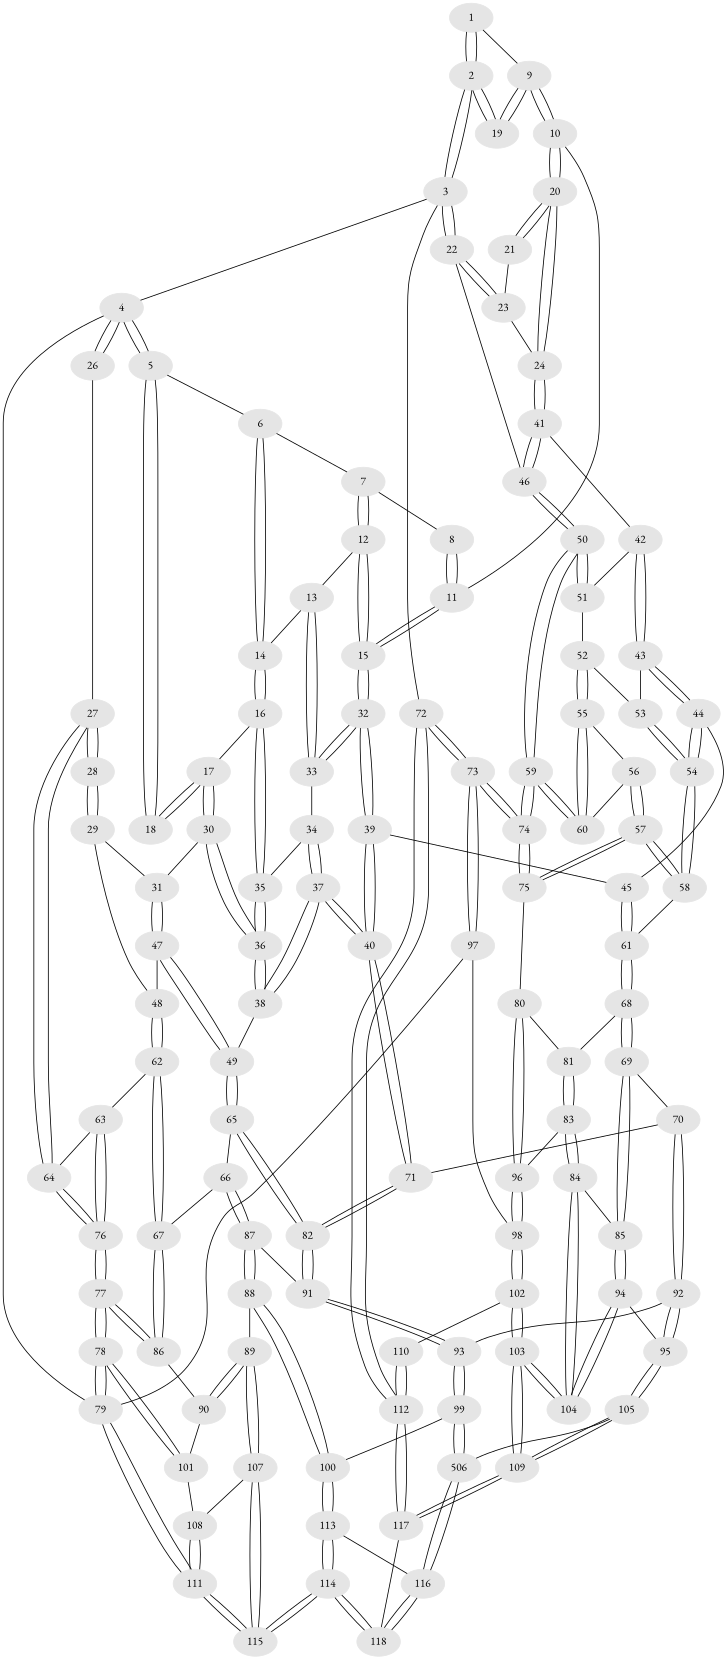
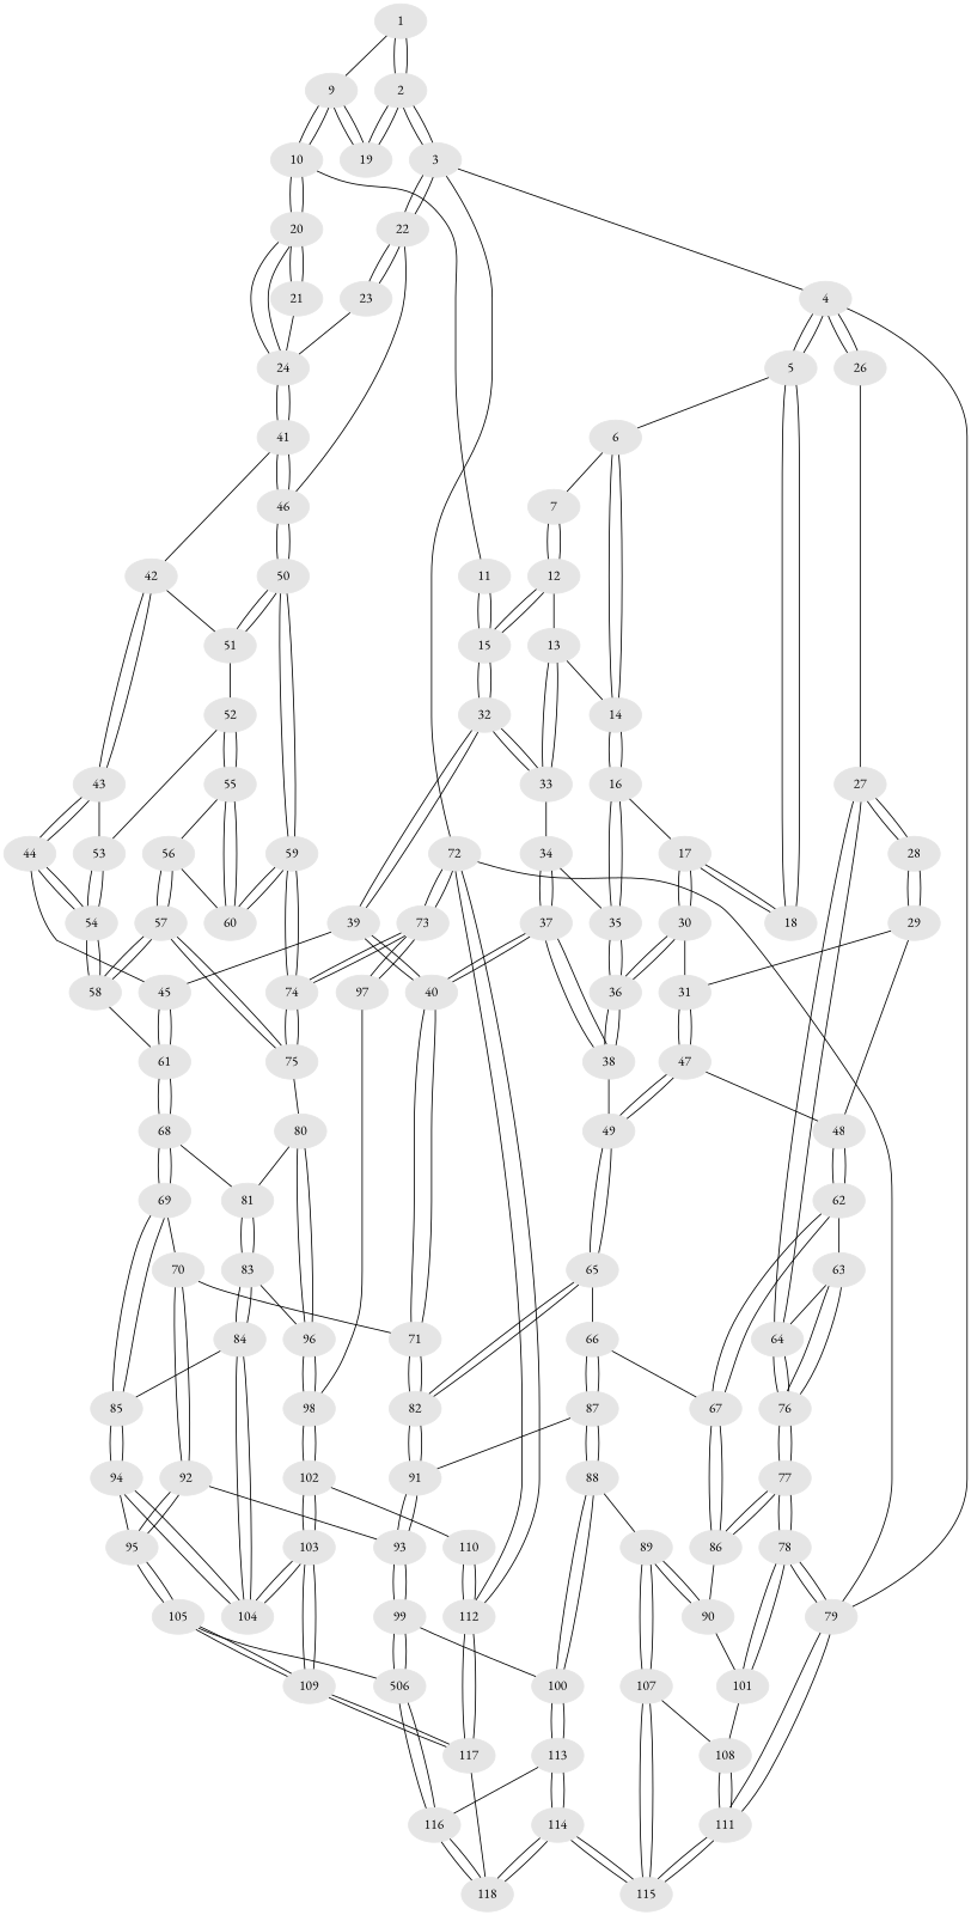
  graph {
    fontname="EB Garamond"
    node [color=gray90 fontname="EB Garamond" style=filled]
    edge [fontname="EB Garamond"]
    1
    2
    9
    3
    19
    10
    4
    22
    72
    5
    26
    79
    23
    46
    73
    112
    6
    18
    27
    111
    7
    14
-   8
    12
    16
    11
    15
    13
    20
    21
    24
    32
    33
    34
    17
    35
    39
    30
    36
    31
    41
    50
    42
    28
    64
    29
    76
    48
    62
    47
    38
    49
    40
    45
    37
    71
    65
    61
    82
    43
    51
    44
    53
    52
    54
    58
    68
    59
    63
    67
    66
    60
    74
    55
    56
    57
    75
    80
    69
    81
    86
    77
    87
    91
    88
    90
    70
    85
    83
    92
    94
    93
    95
    97
    117
    98
    96
    78
    101
    108
    115
    84
    104
    89
    100
    107
    113
    99
    105
    n110 [label=506]
    109
    102
    110
    103
    116
    114
    118
    1 -- 2
    1 -- 2
    1 -- 9
    2 -- 3
    2 -- 3
    2 -- 19
    2 -- 19
    9 -- 19
    9 -- 19
    9 -- 10
    9 -- 10
    3 -- 4
    3 -- 22
    3 -- 22
    3 -- 72
    10 -- 11
    10 -- 20
    10 -- 20
    4 -- 5
    4 -- 5
    4 -- 26
    4 -- 26
    4 -- 79
    22 -- 23
    22 -- 23
    22 -- 46
-   97 -- 79
+   72 -- 79
    72 -- 73
    72 -- 73
    72 -- 112
    72 -- 112
    5 -- 6
    5 -- 18
    5 -- 18
    26 -- 27
    79 -- 111
    79 -- 111
    23 -- 24
    46 -- 50
    46 -- 50
    73 -- 74
    73 -- 74
    73 -- 97
    73 -- 97
    112 -- 117
    112 -- 117
    6 -- 7
    6 -- 14
    6 -- 14
    27 -- 28
    27 -- 28
    27 -- 64
    27 -- 64
    111 -- 115
    111 -- 115
-   7 -- 8
    7 -- 12
    7 -- 12
    14 -- 16
    14 -- 16
-   8 -- 11
-   8 -- 11
    12 -- 15
    12 -- 15
    12 -- 13
    16 -- 17
    16 -- 35
    16 -- 35
    11 -- 15
    11 -- 15
    15 -- 32
    15 -- 32
    13 -- 14
    13 -- 33
    13 -- 33
    20 -- 21
    20 -- 21
    20 -- 24
    20 -- 24
-   21 -- 23
+   21 -- 24
    24 -- 41
    24 -- 41
    32 -- 33
    32 -- 33
    32 -- 39
    32 -- 39
    33 -- 34
    34 -- 35
    34 -- 37
    34 -- 37
    17 -- 18
    17 -- 18
    17 -- 30
    17 -- 30
    35 -- 36
    35 -- 36
    39 -- 40
    39 -- 40
    39 -- 45
    30 -- 36
    30 -- 36
    30 -- 31
    36 -- 38
    36 -- 38
    31 -- 47
    31 -- 47
    41 -- 46
    41 -- 46
    41 -- 42
    50 -- 51
    50 -- 51
    50 -- 59
    50 -- 59
    42 -- 43
    42 -- 43
    42 -- 51
    28 -- 29
    28 -- 29
    64 -- 76
    64 -- 76
    29 -- 31
    29 -- 48
    76 -- 77
    76 -- 77
    48 -- 62
    48 -- 62
    62 -- 63
    62 -- 67
    62 -- 67
    47 -- 48
    47 -- 49
    47 -- 49
    38 -- 49
    49 -- 65
    49 -- 65
    40 -- 71
    40 -- 71
    45 -- 61
    45 -- 61
    37 -- 38
    37 -- 38
    37 -- 40
    37 -- 40
    71 -- 82
    71 -- 82
    65 -- 82
    65 -- 82
    65 -- 66
    61 -- 68
    61 -- 68
    82 -- 91
    82 -- 91
    43 -- 44
    43 -- 44
    43 -- 53
    51 -- 52
    44 -- 45
    44 -- 54
    44 -- 54
    53 -- 54
    53 -- 54
    52 -- 53
    52 -- 55
    52 -- 55
    54 -- 58
    54 -- 58
    58 -- 61
    68 -- 69
    68 -- 69
    68 -- 81
    59 -- 60
    59 -- 60
    59 -- 74
    59 -- 74
    63 -- 64
    63 -- 76
    63 -- 76
    67 -- 86
    67 -- 86
    66 -- 67
    66 -- 87
    66 -- 87
    74 -- 75
    74 -- 75
    55 -- 60
    55 -- 60
    55 -- 56
    56 -- 60
    56 -- 57
    56 -- 57
    57 -- 58
    57 -- 58
    57 -- 75
    57 -- 75
    75 -- 80
    80 -- 81
    80 -- 96
    80 -- 96
    69 -- 70
    69 -- 85
    69 -- 85
    81 -- 83
    81 -- 83
    86 -- 90
    77 -- 86
    77 -- 86
    77 -- 78
    77 -- 78
    87 -- 91
    87 -- 88
    87 -- 88
    91 -- 93
    91 -- 93
    88 -- 89
    88 -- 100
    88 -- 100
    90 -- 101
    70 -- 71
    70 -- 92
    70 -- 92
    85 -- 94
    85 -- 94
    83 -- 96
    83 -- 84
    83 -- 84
    92 -- 93
    92 -- 95
    92 -- 95
    94 -- 95
    94 -- 104
    94 -- 104
    93 -- 99
    93 -- 99
    95 -- 105
    95 -- 105
    97 -- 98
    117 -- 118
    98 -- 102
    98 -- 102
    96 -- 98
    96 -- 98
    78 -- 79
    78 -- 79
    78 -- 101
    78 -- 101
    101 -- 108
    108 -- 111
    108 -- 111
    84 -- 85
    84 -- 104
    84 -- 104
    89 -- 90
    89 -- 90
    89 -- 107
    89 -- 107
    100 -- 113
    100 -- 113
    107 -- 108
    107 -- 115
    107 -- 115
    113 -- 116
    113 -- 114
    113 -- 114
    99 -- 100
    99 -- n110
    99 -- n110
    105 -- n110
    105 -- 109
    105 -- 109
    n110 -- 116
    n110 -- 116
    109 -- 117
    109 -- 117
    102 -- 110
    102 -- 103
    102 -- 103
    110 -- 112
    110 -- 112
    103 -- 104
    103 -- 104
    103 -- 109
    103 -- 109
    116 -- 118
    116 -- 118
    114 -- 115
    114 -- 115
    114 -- 118
    114 -- 118
  }
